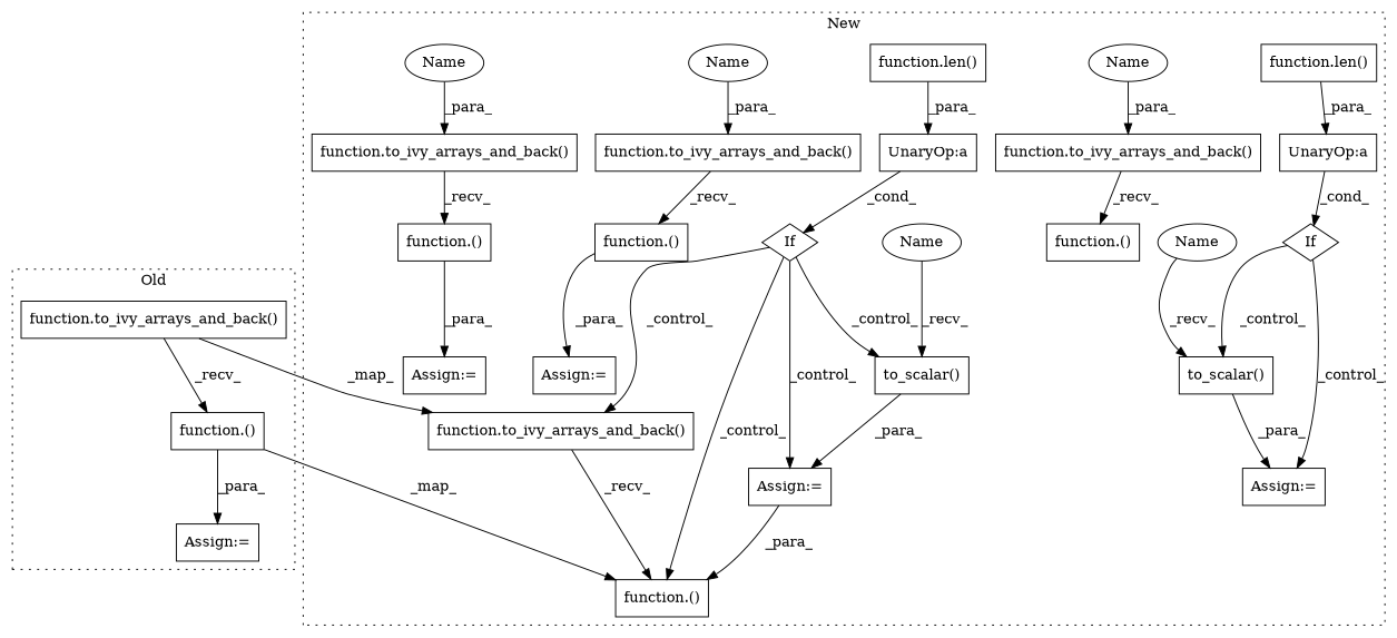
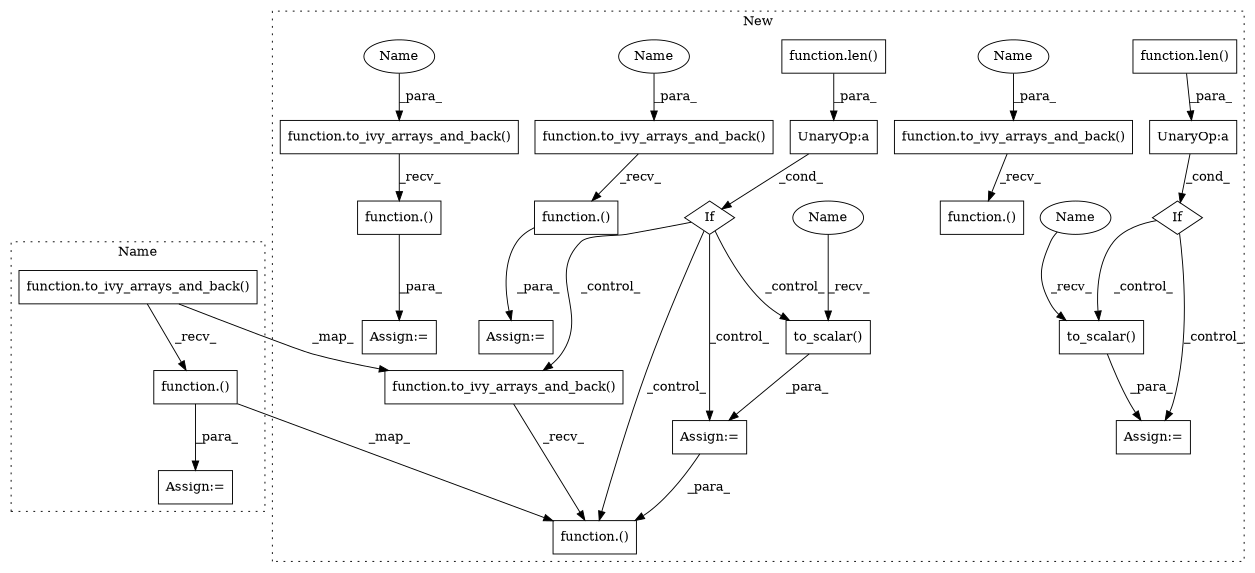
  digraph {
    node [a=75 l=3 shape=box]
    n1 [l="23,1" label="function.to_ivy_arrays_and_back()" s="3763,3789"]
    n2 [a=96 label=If s=3556 shape=diamond]
    n3 [a=61 l=24 label="UnaryOp:a" s=3559]
    n4 [l="14,1" label="to_scalar()" s="3612,3635"]
    n5 [l="41,34" label="function.()" s="3763,3831"]
    n6 [l="23,1" label="function.to_ivy_arrays_and_back()" s="5245,5271"]
    n7 [l="37,34" label="function.()" s="5245,5296"]
    n8 [l="23,1" label="function.to_ivy_arrays_and_back()" s="5000,5026"]
    n9 [l="41,34" label="function.()" s="5000,5079"]
    n10 [l="23,1" label="function.to_ivy_arrays_and_back()" s="4518,4544"]
    n11 [l="28,34" label="function.()" s="4518,4558"]
    n12 [l="14,1" label="to_scalar()" s="4236,4262"]
    n13 [a=96 label=If s=4174 shape=diamond]
    n14 [a=61 l=27 label="UnaryOp:a" s=4177]
    n15 [l="4,1" label="function.len()" s="4181,4203"]
    n16 [a=68 label="Assign:=" s=5242]
    n17 [l="4,1" label="function.len()" s="3563,3582"]
    n18 [a=68 label="Assign:=" s=4233]
    n19 [a=68 label="Assign:=" s=4515]
    n20 [a=68 label="Assign:=" s=3609]
    n21 [a=87 label=Name s=5023 shape=ellipse]
    n22 [a=87 label=Name s=5268 shape=ellipse]
    n23 [a=87 label=Name s=4541 shape=ellipse]
    n24 [a=87 label=Name s=4236 shape=ellipse]
    n25 [a=87 label=Name s=3612 shape=ellipse]
    n26 [l="23,1" label="function.to_ivy_arrays_and_back()" s="3202,3228"]
    n27 [l="28,21" label="function.()" s="3202,3242"]
    n28 [a=68 label="Assign:=" s=3199]
    subgraph cluster_1 {
      label=New
      style=dotted
      n1
      n2
      n3
      n4
      n5
      n6
      n7
      n8
      n9
      n10
      n11
      n12
      n13
      n14
      n15
      n16
      n17
      n18
      n19
      n20
      n21
      n22
      n23
      n24
      n25
    }
    subgraph cluster_2 {
-     label=Old
+     label=Name
      style=dotted
      n26
      n27
      n28
    }
    n1 -> n5 [label=_recv_]
    n2 -> n1 [label=_control_]
    n2 -> n4 [label=_control_]
    n2 -> n5 [label=_control_]
    n2 -> n20 [label=_control_]
    n3 -> n2 [label=_cond_]
    n4 -> n20 [label=_para_]
    n6 -> n7 [label=_recv_]
    n7 -> n16 [label=_para_]
    n8 -> n9 [label=_recv_]
    n10 -> n11 [label=_recv_]
    n11 -> n19 [label=_para_]
    n12 -> n18 [label=_para_]
    n13 -> n12 [label=_control_]
    n13 -> n18 [label=_control_]
    n14 -> n13 [label=_cond_]
    n15 -> n14 [label=_para_]
    n17 -> n3 [label=_para_]
    n20 -> n5 [label=_para_]
    n21 -> n8 [label=_para_]
    n22 -> n6 [label=_para_]
    n23 -> n10 [label=_para_]
    n24 -> n12 [label=_recv_]
    n25 -> n4 [label=_recv_]
    n26 -> n1 [label=_map_]
    n26 -> n27 [label=_recv_]
    n27 -> n5 [label=_map_]
    n27 -> n28 [label=_para_]
  }
